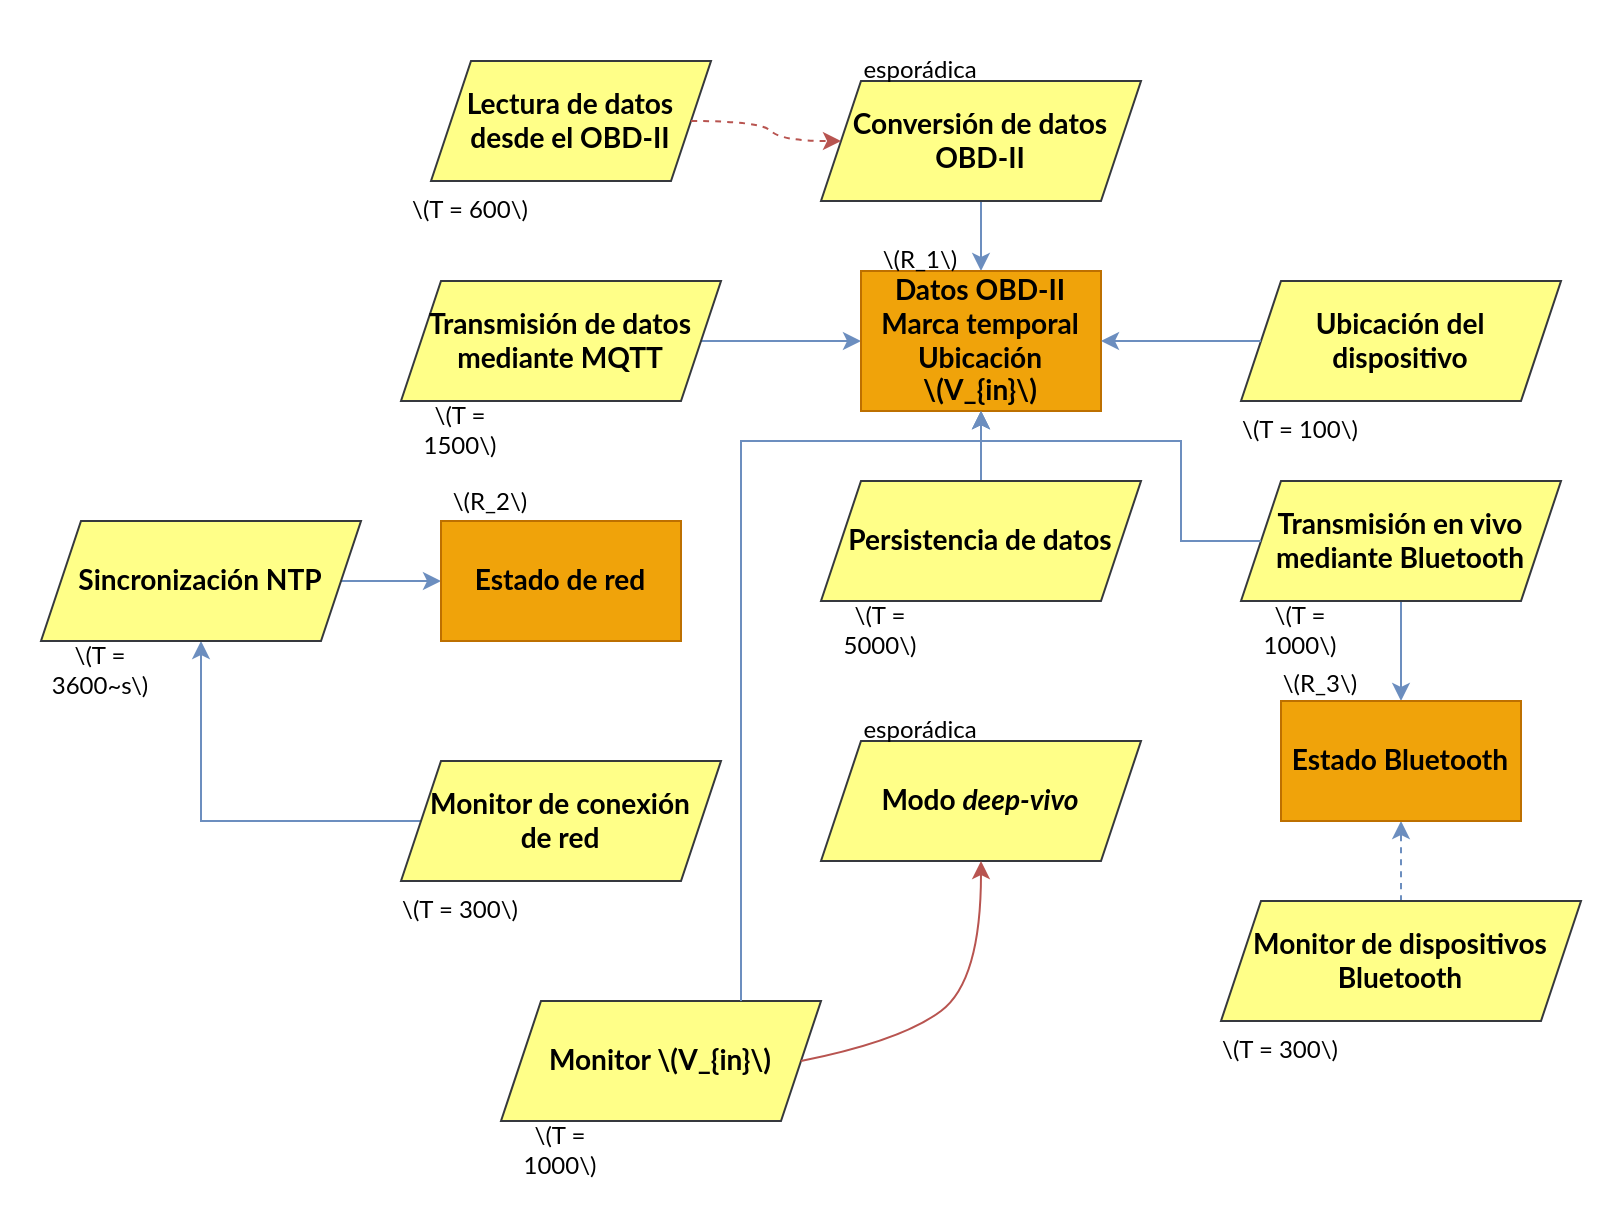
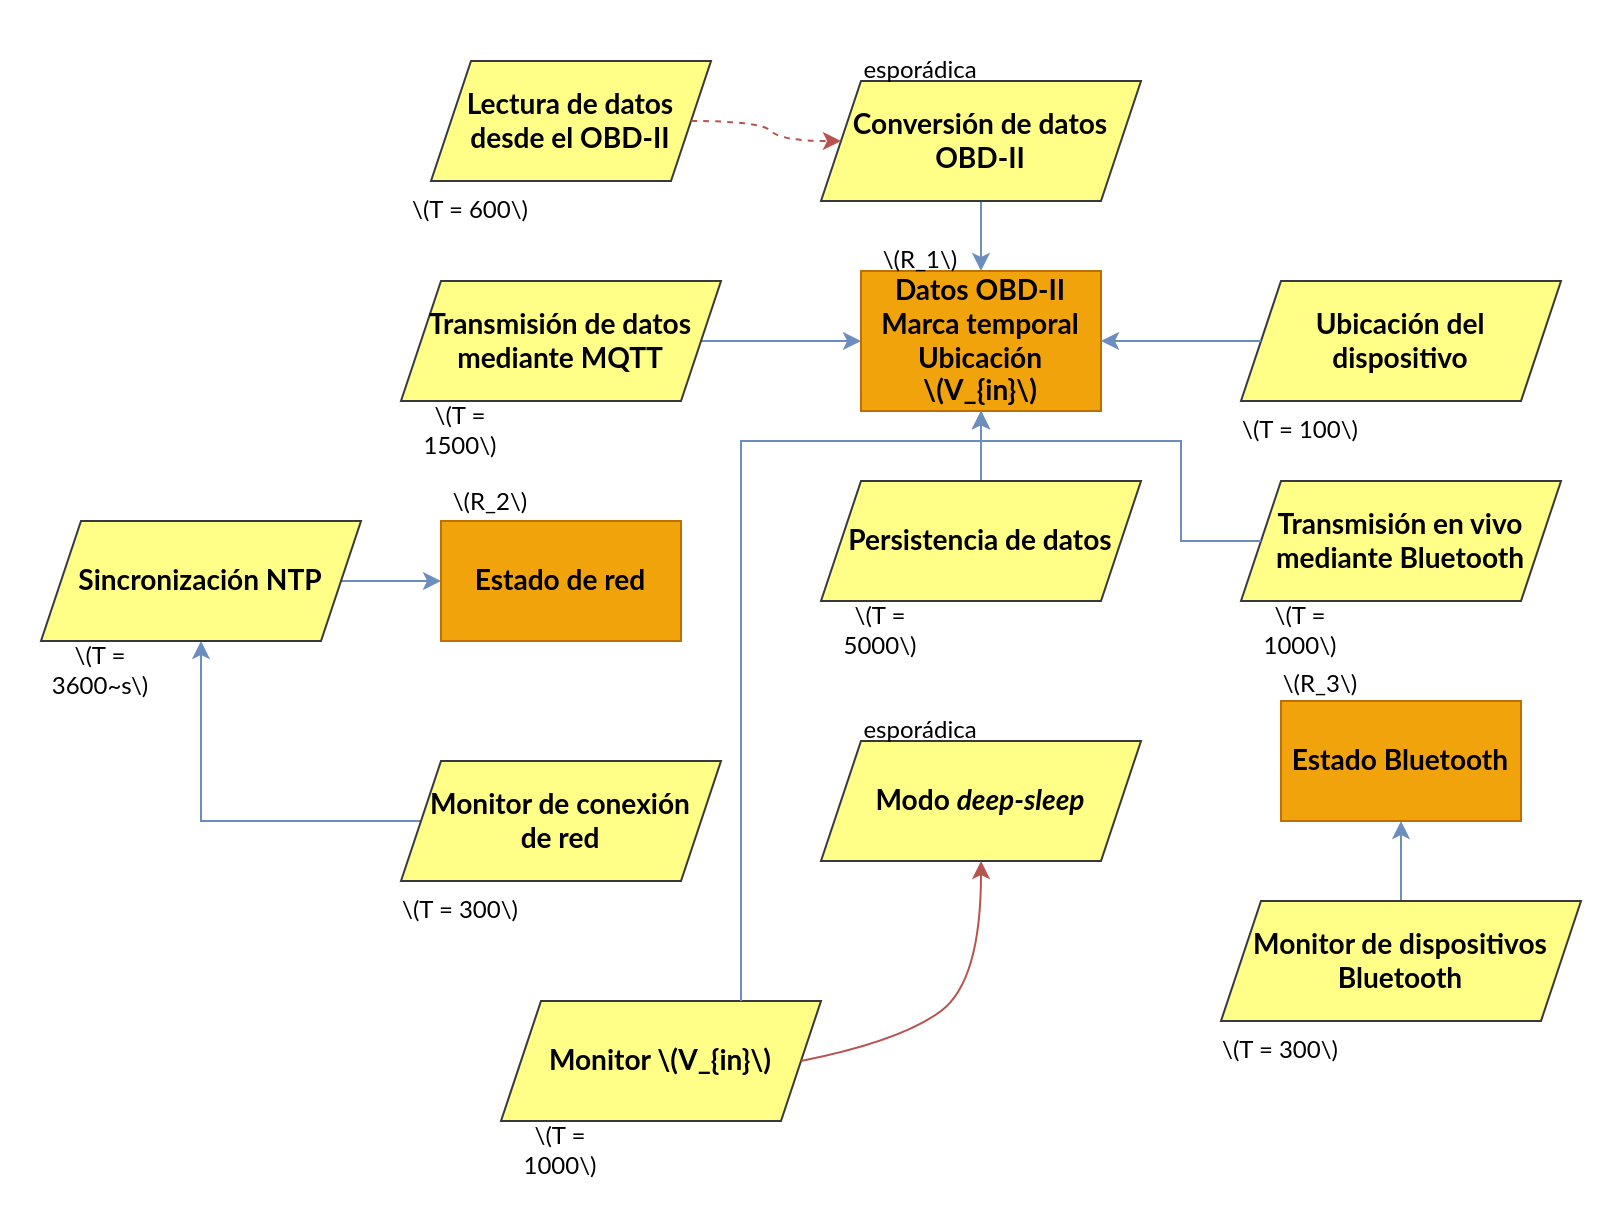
  <mxCell id="0" />
  <mxCell id="1" parent="0" />
  <mxCell id="2" value="&lt;h3&gt;&lt;font data-font-src=&quot;https://fonts.googleapis.com/css?family=Lato&quot; face=&quot;Lato&quot;&gt;Lectura de datos desde el OBD-II&lt;/font&gt;&lt;/h3&gt;" style="shape=parallelogram;perimeter=parallelogramPerimeter;whiteSpace=wrap;html=1;fixedSize=1;fillColor=#ffff88;strokeColor=#36393d;" vertex="1" parent="1"><mxGeometry x="215" y="30" width="140" height="60" as="geometry" /></mxCell>
  <mxCell id="3" value="" style="edgeStyle=orthogonalEdgeStyle;rounded=0;orthogonalLoop=1;jettySize=auto;html=1;fontFamily=Lato;fontSource=https%3A%2F%2Ffonts.googleapis.com%2Fcss%3Ffamily%3DLato;fillColor=#dae8fc;strokeColor=#6c8ebf;" edge="1" parent="1" source="4" target="17"><mxGeometry relative="1" as="geometry" /></mxCell>
  <mxCell id="4" value="&lt;h3&gt;&lt;font data-font-src=&quot;https://fonts.googleapis.com/css?family=Lato&quot; face=&quot;Lato&quot;&gt;Conversión de datos OBD-II&lt;/font&gt;&lt;/h3&gt;" style="shape=parallelogram;perimeter=parallelogramPerimeter;whiteSpace=wrap;html=1;fixedSize=1;fillColor=#ffff88;strokeColor=#36393d;size=20;" vertex="1" parent="1"><mxGeometry x="410" y="40" width="160" height="60" as="geometry" /></mxCell>
  <mxCell id="5" value="" style="edgeStyle=orthogonalEdgeStyle;rounded=0;orthogonalLoop=1;jettySize=auto;html=1;fontFamily=Lato;fontSource=https%3A%2F%2Ffonts.googleapis.com%2Fcss%3Ffamily%3DLato;fillColor=#dae8fc;strokeColor=#6c8ebf;" edge="1" parent="1" source="6" target="17"><mxGeometry relative="1" as="geometry" /></mxCell>
  <mxCell id="6" value="&lt;h3&gt;&lt;font data-font-src=&quot;https://fonts.googleapis.com/css?family=Lato&quot; face=&quot;Lato&quot;&gt;Transmisión de datos mediante MQTT&lt;/font&gt;&lt;/h3&gt;" style="shape=parallelogram;perimeter=parallelogramPerimeter;whiteSpace=wrap;html=1;fixedSize=1;fillColor=#ffff88;strokeColor=#36393d;" vertex="1" parent="1"><mxGeometry x="200" y="140" width="160" height="60" as="geometry" /></mxCell>
  <mxCell id="7" value="" style="edgeStyle=orthogonalEdgeStyle;rounded=0;orthogonalLoop=1;jettySize=auto;html=1;fontFamily=Lato;fontSource=https%3A%2F%2Ffonts.googleapis.com%2Fcss%3Ffamily%3DLato;fillColor=#dae8fc;strokeColor=#6c8ebf;" edge="1" parent="1" source="8" target="17"><mxGeometry relative="1" as="geometry" /></mxCell>
  <mxCell id="8" value="&lt;h3&gt;&lt;font data-font-src=&quot;https://fonts.googleapis.com/css?family=Lato&quot; face=&quot;Lato&quot;&gt;Persistencia de datos&lt;/font&gt;&lt;/h3&gt;" style="shape=parallelogram;perimeter=parallelogramPerimeter;whiteSpace=wrap;html=1;fixedSize=1;fillColor=#ffff88;strokeColor=#36393d;" vertex="1" parent="1"><mxGeometry x="410" y="240" width="160" height="60" as="geometry" /></mxCell>
  <mxCell id="9" value="&lt;h3&gt;&lt;font data-font-src=&quot;https://fonts.googleapis.com/css?family=Lato&quot; face=&quot;Lato&quot;&gt;Ubicación del&lt;br&gt;dispositivo&lt;/font&gt;&lt;/h3&gt;" style="shape=parallelogram;perimeter=parallelogramPerimeter;whiteSpace=wrap;html=1;fixedSize=1;fillColor=#ffff88;strokeColor=#36393d;" vertex="1" parent="1"><mxGeometry x="620" y="140" width="160" height="60" as="geometry" /></mxCell>
  <mxCell id="10" value="&lt;h3&gt;&lt;font data-font-src=&quot;https://fonts.googleapis.com/css?family=Lato&quot; face=&quot;Lato&quot;&gt;Monitor \(V_{in}\)&lt;/font&gt;&lt;/h3&gt;" style="shape=parallelogram;perimeter=parallelogramPerimeter;whiteSpace=wrap;html=1;fixedSize=1;fillColor=#ffff88;strokeColor=#36393d;" vertex="1" parent="1"><mxGeometry x="250" y="500" width="160" height="60" as="geometry" /></mxCell>
  <mxCell id="11" value="\(T = 600\)" style="text;html=1;strokeColor=none;fillColor=none;align=center;verticalAlign=middle;whiteSpace=wrap;rounded=0;fontFamily=Lato;fontSource=https%3A%2F%2Ffonts.googleapis.com%2Fcss%3Ffamily%3DLato;" vertex="1" parent="1"><mxGeometry x="205" y="90" width="60" height="30" as="geometry" /></mxCell>
  <mxCell id="12" value="" style="curved=1;endArrow=classic;html=1;rounded=0;fontFamily=Lato;fontSource=https%3A%2F%2Ffonts.googleapis.com%2Fcss%3Ffamily%3DLato;exitX=1;exitY=0.5;exitDx=0;exitDy=0;entryX=0;entryY=0.5;entryDx=0;entryDy=0;fillColor=#f8cecc;strokeColor=#b85450;dashed=1;" edge="1" parent="1" source="2" target="4"><mxGeometry width="50" height="50" relative="1" as="geometry"><mxPoint x="430" y="90" as="sourcePoint" /><mxPoint x="480" y="40" as="targetPoint" /><Array as="points"><mxPoint x="380" y="60" /><mxPoint x="390" y="70" /></Array></mxGeometry></mxCell>
- <mxCell id="13" value="&lt;h3&gt;&lt;font data-font-src=&quot;https://fonts.googleapis.com/css?family=Lato&quot; face=&quot;Lato&quot;&gt;Modo &lt;i&gt;deep-vivo&lt;/i&gt;&lt;/font&gt;&lt;/h3&gt;" style="shape=parallelogram;perimeter=parallelogramPerimeter;whiteSpace=wrap;html=1;fixedSize=1;fillColor=#ffff88;strokeColor=#36393d;" vertex="1" parent="1"><mxGeometry x="410" y="370" width="160" height="60" as="geometry" /></mxCell>
+ <mxCell id="13" value="&lt;h3&gt;&lt;font data-font-src=&quot;https://fonts.googleapis.com/css?family=Lato&quot; face=&quot;Lato&quot;&gt;Modo &lt;i&gt;deep-sleep&lt;/i&gt;&lt;/font&gt;&lt;/h3&gt;" style="shape=parallelogram;perimeter=parallelogramPerimeter;whiteSpace=wrap;html=1;fixedSize=1;fillColor=#ffff88;strokeColor=#36393d;" vertex="1" parent="1"><mxGeometry x="410" y="370" width="160" height="60" as="geometry" /></mxCell>
  <mxCell id="14" value="\(T = 1000\)" style="text;html=1;strokeColor=none;fillColor=none;align=center;verticalAlign=middle;whiteSpace=wrap;rounded=0;fontFamily=Lato;fontSource=https%3A%2F%2Ffonts.googleapis.com%2Fcss%3Ffamily%3DLato;" vertex="1" parent="1"><mxGeometry x="250" y="560" width="60" height="30" as="geometry" /></mxCell>
  <mxCell id="15" value="" style="curved=1;endArrow=classic;html=1;rounded=0;fontFamily=Lato;fontSource=https%3A%2F%2Ffonts.googleapis.com%2Fcss%3Ffamily%3DLato;exitX=1;exitY=0.5;exitDx=0;exitDy=0;entryX=0.5;entryY=1;entryDx=0;entryDy=0;fillColor=#f8cecc;strokeColor=#b85450;" edge="1" parent="1" source="10" target="13"><mxGeometry width="50" height="50" relative="1" as="geometry"><mxPoint x="450" y="280" as="sourcePoint" /><mxPoint x="500" y="230" as="targetPoint" /><Array as="points"><mxPoint x="450" y="520" /><mxPoint x="490" y="490" /></Array></mxGeometry></mxCell>
  <mxCell id="16" value="\(T = 100\)" style="text;html=1;strokeColor=none;fillColor=none;align=center;verticalAlign=middle;whiteSpace=wrap;rounded=0;fontFamily=Lato;fontSource=https%3A%2F%2Ffonts.googleapis.com%2Fcss%3Ffamily%3DLato;" vertex="1" parent="1"><mxGeometry x="620" y="200" width="60" height="30" as="geometry" /></mxCell>
  <mxCell id="17" value="&lt;h3&gt;Datos OBD-II&lt;br&gt;Marca temporal&lt;br&gt;Ubicación&lt;br&gt;\(V_{in}\)&lt;/h3&gt;" style="rounded=0;whiteSpace=wrap;html=1;fontFamily=Lato;fontSource=https%3A%2F%2Ffonts.googleapis.com%2Fcss%3Ffamily%3DLato;fillColor=#f0a30a;strokeColor=#BD7000;fontColor=#000000;" vertex="1" parent="1"><mxGeometry x="430" y="135" width="120" height="70" as="geometry" /></mxCell>
  <mxCell id="18" value="" style="endArrow=classic;html=1;rounded=0;fontFamily=Lato;fontSource=https%3A%2F%2Ffonts.googleapis.com%2Fcss%3Ffamily%3DLato;exitX=0;exitY=0.5;exitDx=0;exitDy=0;entryX=1;entryY=0.5;entryDx=0;entryDy=0;fillColor=#dae8fc;strokeColor=#6c8ebf;" edge="1" parent="1" source="9" target="17"><mxGeometry width="50" height="50" relative="1" as="geometry"><mxPoint x="430" y="90" as="sourcePoint" /><mxPoint x="480" y="40" as="targetPoint" /></mxGeometry></mxCell>
  <mxCell id="19" value="" style="edgeStyle=orthogonalEdgeStyle;rounded=0;orthogonalLoop=1;jettySize=auto;html=1;fontFamily=Lato;fontSource=https%3A%2F%2Ffonts.googleapis.com%2Fcss%3Ffamily%3DLato;fillColor=#dae8fc;strokeColor=#6c8ebf;" edge="1" parent="1" source="20" target="22"><mxGeometry relative="1" as="geometry" /></mxCell>
  <mxCell id="20" value="&lt;h3&gt;&lt;font face=&quot;Lato&quot;&gt;Monitor de conexión &lt;br&gt;de red&lt;/font&gt;&lt;/h3&gt;" style="shape=parallelogram;perimeter=parallelogramPerimeter;whiteSpace=wrap;html=1;fixedSize=1;fillColor=#ffff88;strokeColor=#36393d;" vertex="1" parent="1"><mxGeometry x="200" y="380" width="160" height="60" as="geometry" /></mxCell>
  <mxCell id="21" value="" style="edgeStyle=orthogonalEdgeStyle;rounded=0;orthogonalLoop=1;jettySize=auto;html=1;fontFamily=Lato;fontSource=https%3A%2F%2Ffonts.googleapis.com%2Fcss%3Ffamily%3DLato;entryX=0;entryY=0.5;entryDx=0;entryDy=0;fillColor=#dae8fc;strokeColor=#6c8ebf;" edge="1" parent="1" source="22" target="27"><mxGeometry relative="1" as="geometry"><Array as="points" /></mxGeometry></mxCell>
  <mxCell id="22" value="&lt;h3&gt;&lt;font data-font-src=&quot;https://fonts.googleapis.com/css?family=Lato&quot; face=&quot;Lato&quot;&gt;Sincronización NTP&lt;/font&gt;&lt;/h3&gt;" style="shape=parallelogram;perimeter=parallelogramPerimeter;whiteSpace=wrap;html=1;fixedSize=1;fillColor=#ffff88;strokeColor=#36393d;" vertex="1" parent="1"><mxGeometry x="20" y="260" width="160" height="60" as="geometry" /></mxCell>
  <mxCell id="23" value="\(T = 300\)" style="text;html=1;strokeColor=none;fillColor=none;align=center;verticalAlign=middle;whiteSpace=wrap;rounded=0;fontFamily=Lato;fontSource=https%3A%2F%2Ffonts.googleapis.com%2Fcss%3Ffamily%3DLato;" vertex="1" parent="1"><mxGeometry x="200" y="440" width="60" height="30" as="geometry" /></mxCell>
  <mxCell id="24" value="\(T = 3600~s\)" style="text;html=1;strokeColor=none;fillColor=none;align=center;verticalAlign=middle;whiteSpace=wrap;rounded=0;fontFamily=Lato;fontSource=https%3A%2F%2Ffonts.googleapis.com%2Fcss%3Ffamily%3DLato;" vertex="1" parent="1"><mxGeometry x="20" y="320" width="60" height="30" as="geometry" /></mxCell>
  <mxCell id="25" value="\(T = 1500\)" style="text;html=1;strokeColor=none;fillColor=none;align=center;verticalAlign=middle;whiteSpace=wrap;rounded=0;fontFamily=Lato;fontSource=https%3A%2F%2Ffonts.googleapis.com%2Fcss%3Ffamily%3DLato;" vertex="1" parent="1"><mxGeometry x="200" y="200" width="60" height="30" as="geometry" /></mxCell>
  <mxCell id="26" value="\(T = 5000\)" style="text;html=1;strokeColor=none;fillColor=none;align=center;verticalAlign=middle;whiteSpace=wrap;rounded=0;fontFamily=Lato;fontSource=https%3A%2F%2Ffonts.googleapis.com%2Fcss%3Ffamily%3DLato;" vertex="1" parent="1"><mxGeometry x="410" y="300" width="60" height="30" as="geometry" /></mxCell>
  <mxCell id="27" value="&lt;h3&gt;Estado de red&lt;/h3&gt;" style="rounded=0;whiteSpace=wrap;html=1;fontFamily=Lato;fontSource=https%3A%2F%2Ffonts.googleapis.com%2Fcss%3Ffamily%3DLato;fillColor=#f0a30a;strokeColor=#BD7000;fontColor=#000000;" vertex="1" parent="1"><mxGeometry x="220" y="260" width="120" height="60" as="geometry" /></mxCell>
  <mxCell id="28" value="esporádica" style="text;html=1;strokeColor=none;fillColor=none;align=center;verticalAlign=middle;whiteSpace=wrap;rounded=0;fontFamily=Lato;fontSource=https%3A%2F%2Ffonts.googleapis.com%2Fcss%3Ffamily%3DLato;" vertex="1" parent="1"><mxGeometry x="430" y="20" width="60" height="30" as="geometry" /></mxCell>
  <mxCell id="29" value="esporádica" style="text;html=1;strokeColor=none;fillColor=none;align=center;verticalAlign=middle;whiteSpace=wrap;rounded=0;fontFamily=Lato;fontSource=https%3A%2F%2Ffonts.googleapis.com%2Fcss%3Ffamily%3DLato;" vertex="1" parent="1"><mxGeometry x="430" y="350" width="60" height="30" as="geometry" /></mxCell>
- <mxCell id="30" value="" style="edgeStyle=orthogonalEdgeStyle;curved=1;rounded=0;orthogonalLoop=1;jettySize=auto;html=1;fontFamily=Lato;fontSource=https%3A%2F%2Ffonts.googleapis.com%2Fcss%3Ffamily%3DLato;fillColor=#dae8fc;strokeColor=#6c8ebf;" edge="1" parent="1" source="31" target="37"><mxGeometry relative="1" as="geometry" /></mxCell>
  <mxCell id="31" value="&lt;h3&gt;&lt;font data-font-src=&quot;https://fonts.googleapis.com/css?family=Lato&quot; face=&quot;Lato&quot;&gt;Transmisión en vivo&lt;br&gt;mediante Bluetooth&lt;/font&gt;&lt;/h3&gt;" style="shape=parallelogram;perimeter=parallelogramPerimeter;whiteSpace=wrap;html=1;fixedSize=1;fillColor=#ffff88;strokeColor=#36393d;" vertex="1" parent="1"><mxGeometry x="620" y="240" width="160" height="60" as="geometry" /></mxCell>
  <mxCell id="32" value="\(T = 1000\)" style="text;html=1;strokeColor=none;fillColor=none;align=center;verticalAlign=middle;whiteSpace=wrap;rounded=0;fontFamily=Lato;fontSource=https%3A%2F%2Ffonts.googleapis.com%2Fcss%3Ffamily%3DLato;" vertex="1" parent="1"><mxGeometry x="620" y="300" width="60" height="30" as="geometry" /></mxCell>
  <mxCell id="33" value="" style="endArrow=classic;html=1;rounded=0;fontFamily=Lato;fontSource=https%3A%2F%2Ffonts.googleapis.com%2Fcss%3Ffamily%3DLato;exitX=0;exitY=0.5;exitDx=0;exitDy=0;entryX=0.5;entryY=1;entryDx=0;entryDy=0;fillColor=#dae8fc;strokeColor=#6c8ebf;" edge="1" parent="1" source="31" target="17"><mxGeometry width="50" height="50" relative="1" as="geometry"><mxPoint x="480" y="230" as="sourcePoint" /><mxPoint x="530" y="180" as="targetPoint" /><Array as="points"><mxPoint x="590" y="270" /><mxPoint x="590" y="220" /><mxPoint x="490" y="220" /></Array></mxGeometry></mxCell>
- <mxCell id="34" value="" style="edgeStyle=orthogonalEdgeStyle;curved=1;rounded=0;orthogonalLoop=1;jettySize=auto;html=1;fontFamily=Lato;fontSource=https%3A%2F%2Ffonts.googleapis.com%2Fcss%3Ffamily%3DLato;fillColor=#dae8fc;strokeColor=#6c8ebf;dashed=1;" edge="1" parent="1" source="35" target="37"><mxGeometry relative="1" as="geometry" /></mxCell>
+ <mxCell id="34" value="" style="edgeStyle=orthogonalEdgeStyle;curved=1;rounded=0;orthogonalLoop=1;jettySize=auto;html=1;fontFamily=Lato;fontSource=https%3A%2F%2Ffonts.googleapis.com%2Fcss%3Ffamily%3DLato;fillColor=#dae8fc;strokeColor=#6c8ebf;" edge="1" parent="1" source="35" target="37"><mxGeometry relative="1" as="geometry" /></mxCell>
  <mxCell id="35" value="&lt;h3&gt;&lt;font face=&quot;Lato&quot;&gt;Monitor de dispositivos Bluetooth&lt;br&gt;&lt;/font&gt;&lt;/h3&gt;" style="shape=parallelogram;perimeter=parallelogramPerimeter;whiteSpace=wrap;html=1;fixedSize=1;fillColor=#ffff88;strokeColor=#36393d;" vertex="1" parent="1"><mxGeometry x="610" y="450" width="180" height="60" as="geometry" /></mxCell>
  <mxCell id="36" value="\(T = 300\)" style="text;html=1;strokeColor=none;fillColor=none;align=center;verticalAlign=middle;whiteSpace=wrap;rounded=0;fontFamily=Lato;fontSource=https%3A%2F%2Ffonts.googleapis.com%2Fcss%3Ffamily%3DLato;" vertex="1" parent="1"><mxGeometry x="610" y="510" width="60" height="30" as="geometry" /></mxCell>
  <mxCell id="37" value="&lt;h3&gt;Estado Bluetooth&lt;/h3&gt;" style="rounded=0;whiteSpace=wrap;html=1;fontFamily=Lato;fontSource=https%3A%2F%2Ffonts.googleapis.com%2Fcss%3Ffamily%3DLato;fillColor=#f0a30a;strokeColor=#BD7000;fontColor=#000000;" vertex="1" parent="1"><mxGeometry x="640" y="350" width="120" height="60" as="geometry" /></mxCell>
  <mxCell id="38" value="\(R_1\)" style="text;html=1;strokeColor=none;fillColor=none;align=center;verticalAlign=middle;whiteSpace=wrap;rounded=0;fontFamily=Lato;fontSource=https%3A%2F%2Ffonts.googleapis.com%2Fcss%3Ffamily%3DLato;" vertex="1" parent="1"><mxGeometry x="430" y="115" width="60" height="30" as="geometry" /></mxCell>
  <mxCell id="39" value="\(R_2\)" style="text;html=1;strokeColor=none;fillColor=none;align=center;verticalAlign=middle;whiteSpace=wrap;rounded=0;fontFamily=Lato;fontSource=https%3A%2F%2Ffonts.googleapis.com%2Fcss%3Ffamily%3DLato;" vertex="1" parent="1"><mxGeometry x="215" y="236" width="60" height="30" as="geometry" /></mxCell>
  <mxCell id="40" value="\(R_3\)" style="text;html=1;strokeColor=none;fillColor=none;align=center;verticalAlign=middle;whiteSpace=wrap;rounded=0;fontFamily=Lato;fontSource=https%3A%2F%2Ffonts.googleapis.com%2Fcss%3Ffamily%3DLato;" vertex="1" parent="1"><mxGeometry x="630" y="327" width="60" height="30" as="geometry" /></mxCell>
  <mxCell id="41" value="" style="endArrow=classic;html=1;rounded=0;fontFamily=Lato;fontSource=https%3A%2F%2Ffonts.googleapis.com%2Fcss%3Ffamily%3DLato;exitX=0.75;exitY=0;exitDx=0;exitDy=0;entryX=0.5;entryY=1;entryDx=0;entryDy=0;edgeStyle=orthogonalEdgeStyle;fillColor=#dae8fc;strokeColor=#6c8ebf;" edge="1" parent="1" source="10" target="17"><mxGeometry width="50" height="50" relative="1" as="geometry"><mxPoint x="480" y="300" as="sourcePoint" /><mxPoint x="530" y="250" as="targetPoint" /><Array as="points"><mxPoint x="370" y="220" /><mxPoint x="490" y="220" /></Array></mxGeometry></mxCell>
